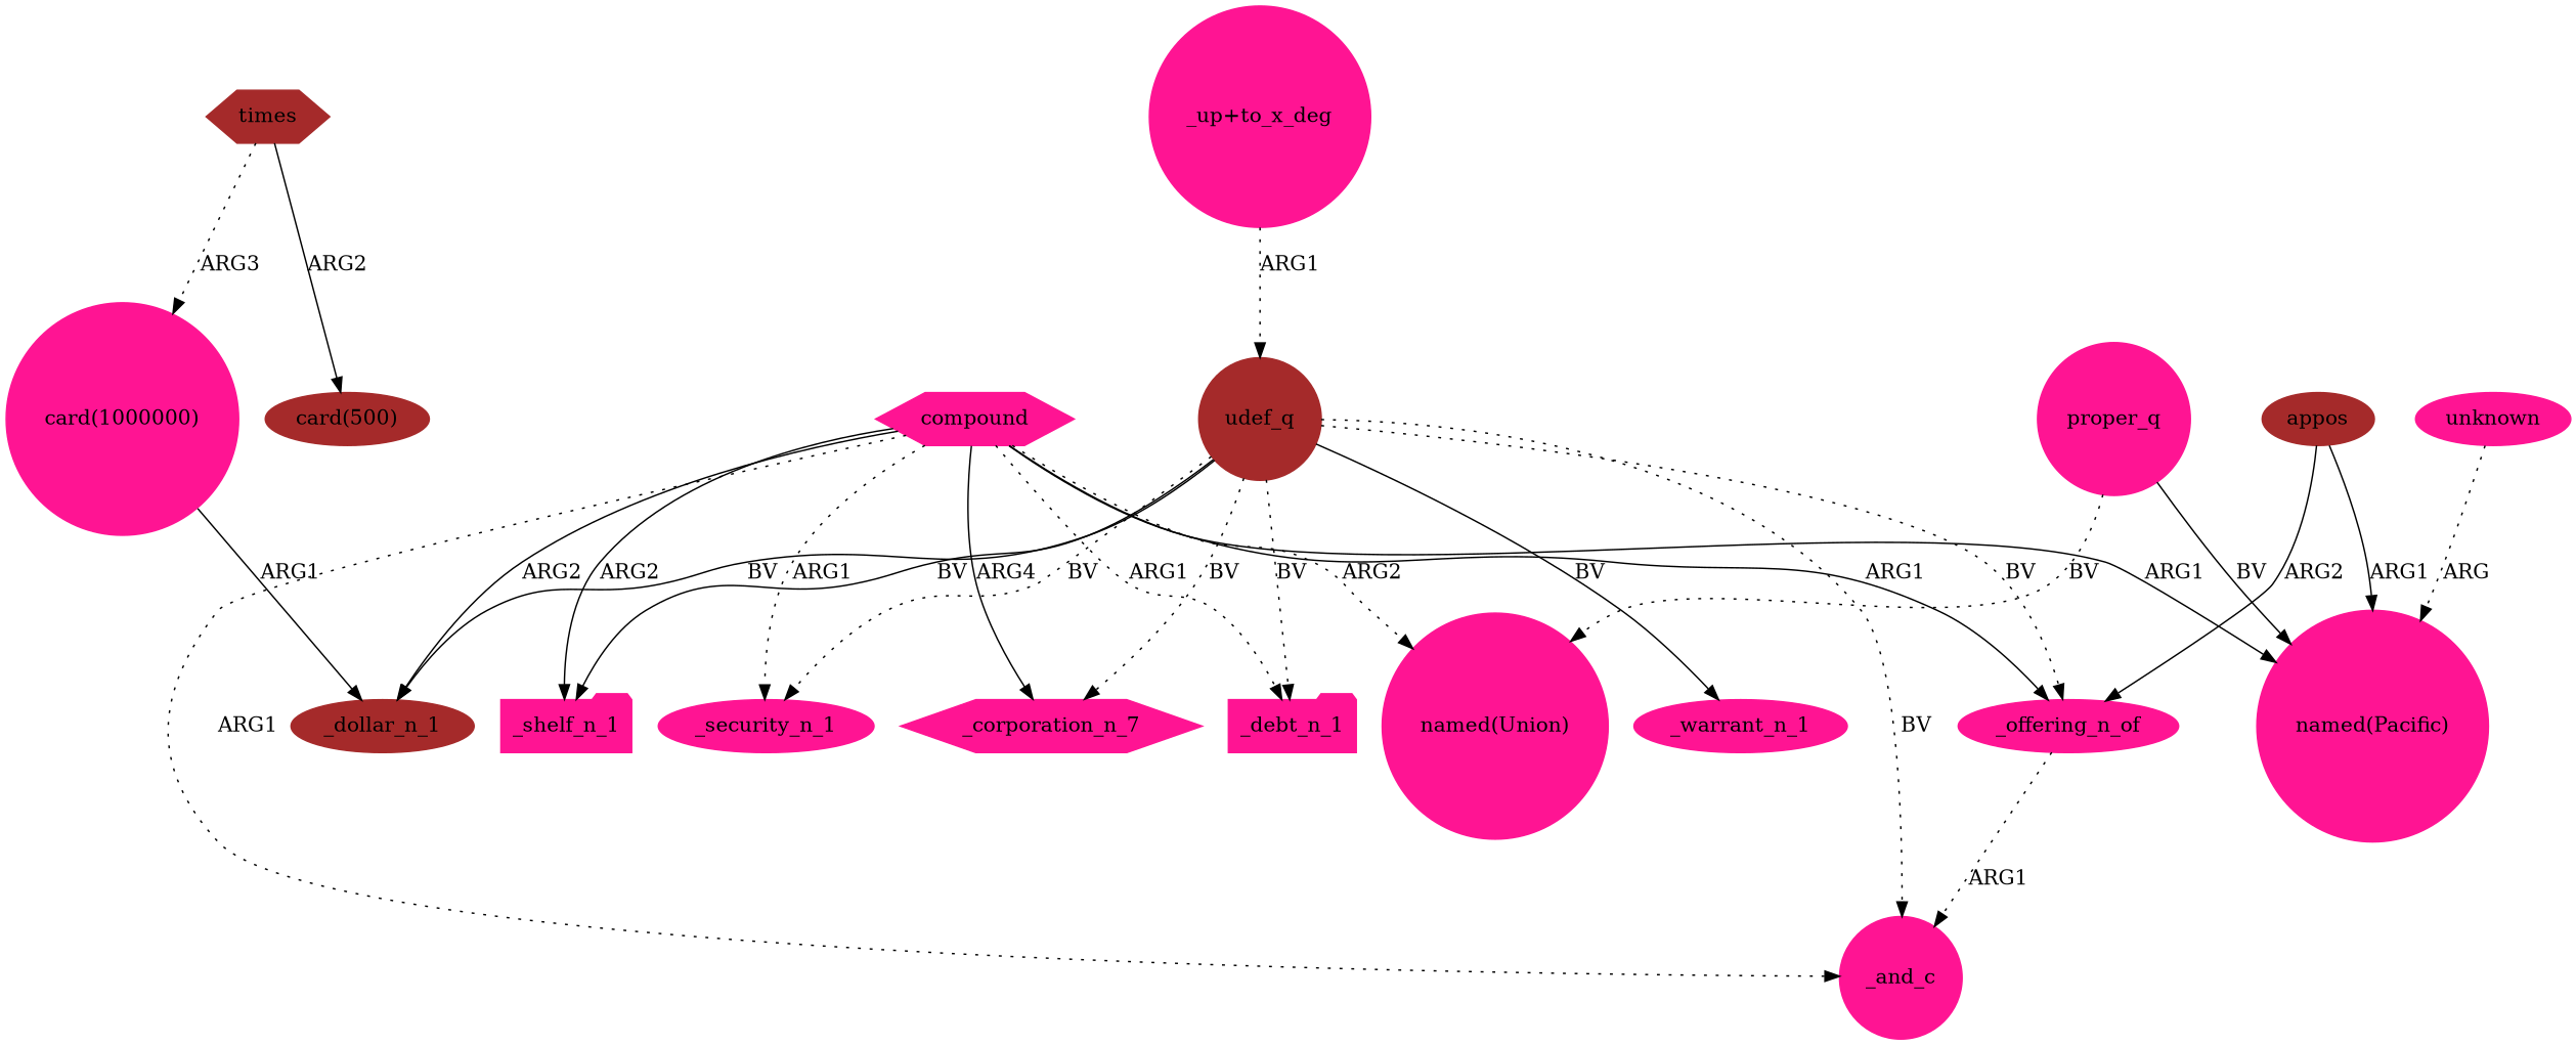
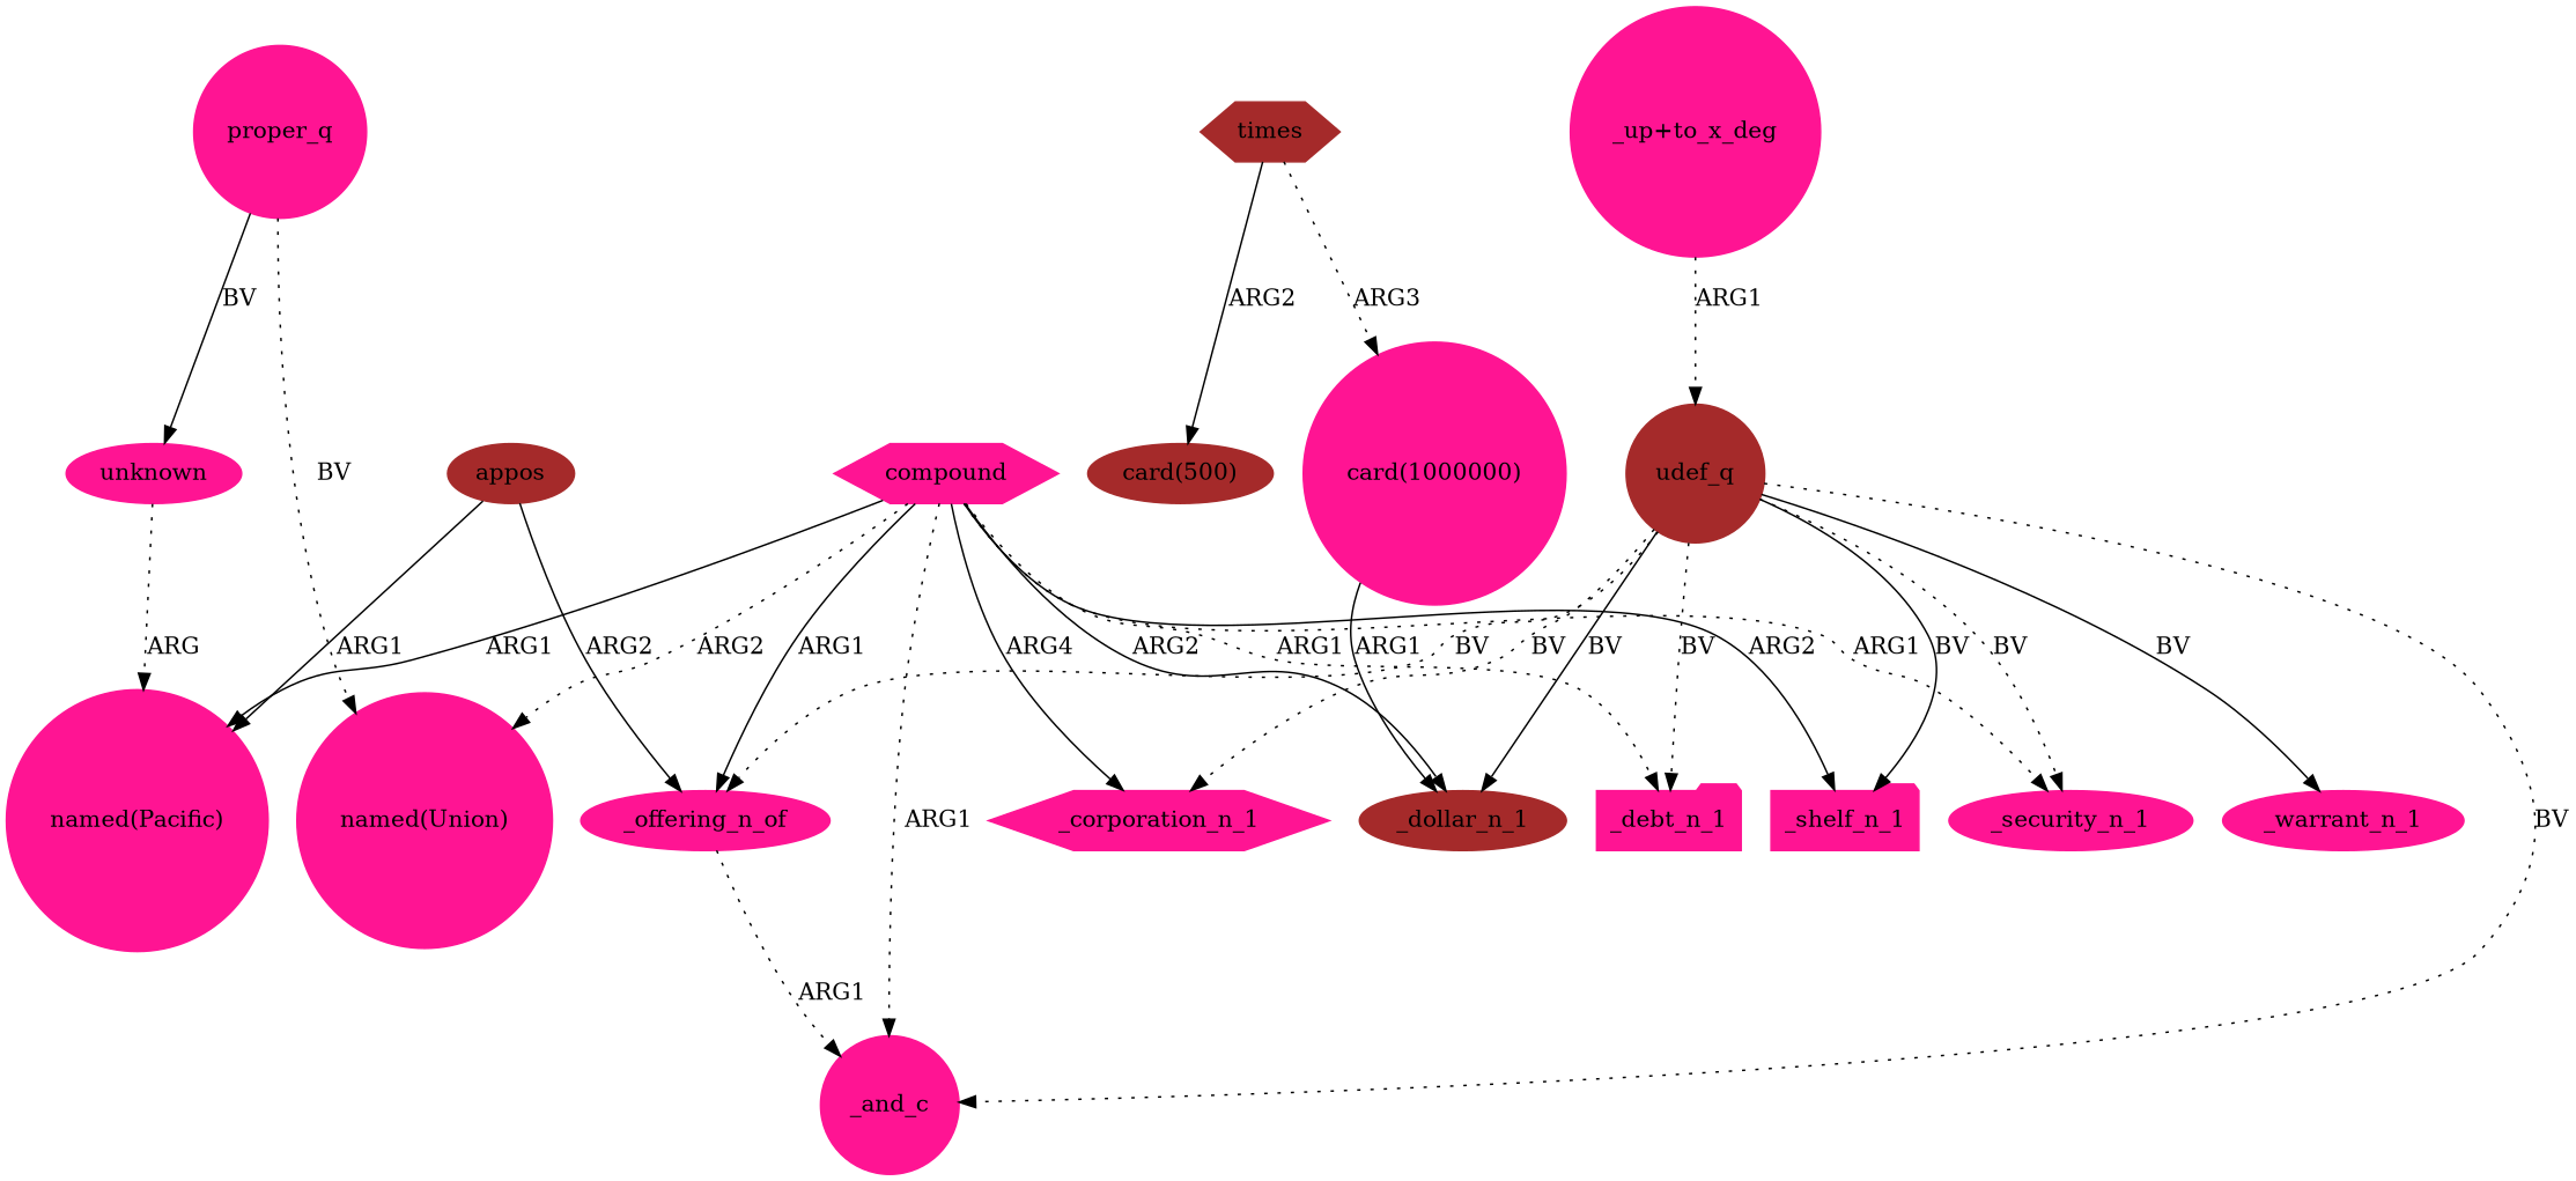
  digraph {
    node [color=deeppink shape=ellipse style=filled]
    edge [style=dotted]
    _dollar_n_1 [color=brown]
    "card(1000000)" [shape=circle]
    proper_q [shape=circle]
    "named(Union)" [shape=circle]
    "named(Pacific)" [shape=circle]
    udef_q [color=brown shape=circle]
    "_up+to_x_deg" [shape=circle]
    _shelf_n_1 [shape=folder]
    _debt_n_1 [shape=folder]
-   _corporation_n_1 [shape=hexagon label=_corporation_n_7]
+   _corporation_n_1 [shape=hexagon]
    _warrant_n_1
    _offering_n_of
    _and_c [shape=circle]
    _security_n_1
    compound [shape=hexagon]
    unknown
    times [color=brown shape=hexagon]
    "card(500)" [color=brown]
    appos [color=brown]
    "card(1000000)" -> _dollar_n_1 [label=ARG1 style=solid]
    proper_q -> "named(Union)" [label=BV]
-   proper_q -> "named(Pacific)" [label=BV style=solid]
+   proper_q -> unknown [label=BV style=solid]
    udef_q -> _dollar_n_1 [label=BV style=solid]
    udef_q -> _shelf_n_1 [label=BV style=solid]
    udef_q -> _debt_n_1 [label=BV]
    udef_q -> _corporation_n_1 [label=BV]
    udef_q -> _warrant_n_1 [label=BV style=solid]
    udef_q -> _offering_n_of [label=BV]
    udef_q -> _and_c [label=BV]
    udef_q -> _security_n_1 [label=BV]
    "_up+to_x_deg" -> udef_q [label=ARG1]
    _offering_n_of -> _and_c [label=ARG1]
    compound -> _dollar_n_1 [label=ARG2 style=solid]
    compound -> "named(Union)" [label=ARG2]
    compound -> "named(Pacific)" [label=ARG1 style=solid]
    compound -> _shelf_n_1 [label=ARG2 style=solid]
    compound -> _debt_n_1 [label=ARG1]
    compound -> _corporation_n_1 [label=ARG4 style=solid]
    compound -> _offering_n_of [label=ARG1 style=solid]
    compound -> _and_c [label=ARG1]
    compound -> _security_n_1 [label=ARG1]
    unknown -> "named(Pacific)" [label=ARG]
    times -> "card(1000000)" [label=ARG3]
    times -> "card(500)" [label=ARG2 style=solid]
    appos -> "named(Pacific)" [label=ARG1 style=solid]
    appos -> _offering_n_of [label=ARG2 style=solid]
  }
